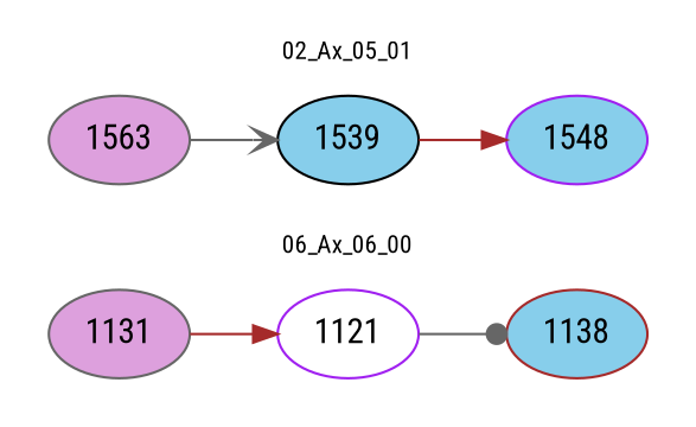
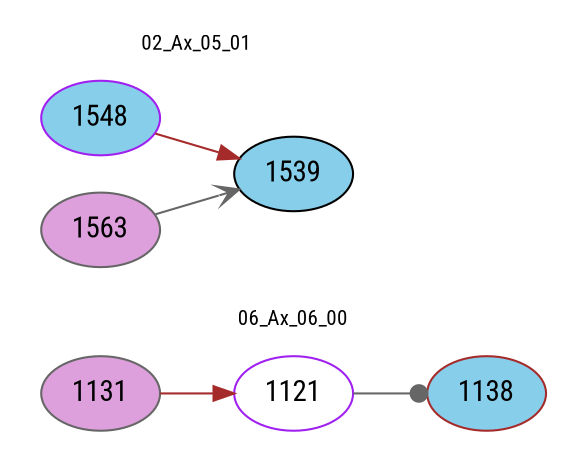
  digraph {
    fontname="Roboto Condensed"
    rankdir=LR
    node [color=gray40 fillcolor=skyblue fontname="Roboto Condensed" style=filled]
    edge [arrowhead=normal color=brown fontname="Roboto Condensed"]
    n1 [fillcolor=plum label=1131]
    n2 [color=purple fillcolor=white label=1121]
    n3 [color=brown label=1138]
    n4 [color=purple label=1548]
    n5 [color=black label=1539]
    n6 [fillcolor=plum label=1563]
    subgraph cluster_1 {
      color=white
      fontsize=10
      label="06_Ax_06_00"
      n1
      n2
      n3
    }
    subgraph cluster_2 {
      color=white
      fontsize=10
      label="02_Ax_05_01"
      n4
      n5
      n6
    }
    n1 -> n2
    n2 -> n3 [arrowhead=dot color=gray40]
-   n5 -> n4
+   n4 -> n5
    n6 -> n5 [arrowhead=vee color=gray40]
  }
